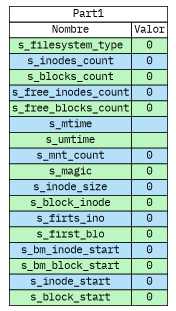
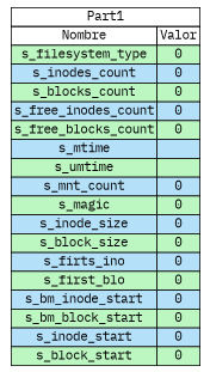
  digraph {
    rankdir=LR
    fontname="IBM Plex Mono"
-   n1 [label=< <table border='0' cellborder='1' cellspacing='0'> <tr><td colspan="3">Part1</td></tr> <th><td>Nombre</td><td>Valor</td></th> <tr><td bgcolor="#bcf7c1">s_filesystem_type</td><td bgcolor="#bcf7c1">0</td></tr> <tr><td bgcolor="#b4e0fa">s_inodes_count</td><td bgcolor="#b4e0fa">0</td></tr> <tr><td bgcolor="#bcf7c1">s_blocks_count</td><td bgcolor="#bcf7c1">0</td></tr> <tr><td bgcolor="#b4e0fa">s_free_inodes_count</td><td bgcolor="#b4e0fa">0</td></tr> <tr><td bgcolor="#bcf7c1">s_free_blocks_count</td><td bgcolor="#bcf7c1">0</td></tr> <tr><td bgcolor="#b4e0fa">s_mtime</td><td bgcolor="#b4e0fa"></td></tr> <tr><td bgcolor="#bcf7c1">s_umtime</td><td bgcolor="#bcf7c1"></td></tr> <tr><td bgcolor="#b4e0fa">s_mnt_count</td><td bgcolor="#b4e0fa">0</td></tr> <tr><td bgcolor="#bcf7c1">s_magic</td><td bgcolor="#bcf7c1">0</td></tr> <tr><td bgcolor="#b4e0fa">s_inode_size</td><td bgcolor="#b4e0fa">0</td></tr> <tr><td bgcolor="#bcf7c1">s_block_inode</td><td bgcolor="#bcf7c1">0</td></tr> <tr><td bgcolor="#b4e0fa">s_firts_ino</td><td bgcolor="#b4e0fa">0</td></tr> <tr><td bgcolor="#bcf7c1">s_first_blo</td><td bgcolor="#bcf7c1">0</td></tr> <tr><td bgcolor="#b4e0fa">s_bm_inode_start</td><td bgcolor="#b4e0fa">0</td></tr> <tr><td bgcolor="#bcf7c1">s_bm_block_start</td><td bgcolor="#bcf7c1">0</td></tr> <tr><td bgcolor="#b4e0fa">s_inode_start</td><td bgcolor="#b4e0fa">0</td></tr> <tr><td bgcolor="#bcf7c1">s_block_start</td><td bgcolor="#bcf7c1">0</td></tr> </table> > shape=plaintext fontname="IBM Plex Mono"]
+   n1 [label=< <table border='0' cellborder='1' cellspacing='0'> <tr><td colspan="3">Part1</td></tr> <th><td>Nombre</td><td>Valor</td></th> <tr><td bgcolor="#bcf7c1">s_filesystem_type</td><td bgcolor="#bcf7c1">0</td></tr> <tr><td bgcolor="#b4e0fa">s_inodes_count</td><td bgcolor="#b4e0fa">0</td></tr> <tr><td bgcolor="#bcf7c1">s_blocks_count</td><td bgcolor="#bcf7c1">0</td></tr> <tr><td bgcolor="#b4e0fa">s_free_inodes_count</td><td bgcolor="#b4e0fa">0</td></tr> <tr><td bgcolor="#bcf7c1">s_free_blocks_count</td><td bgcolor="#bcf7c1">0</td></tr> <tr><td bgcolor="#b4e0fa">s_mtime</td><td bgcolor="#b4e0fa"></td></tr> <tr><td bgcolor="#bcf7c1">s_umtime</td><td bgcolor="#bcf7c1"></td></tr> <tr><td bgcolor="#b4e0fa">s_mnt_count</td><td bgcolor="#b4e0fa">0</td></tr> <tr><td bgcolor="#bcf7c1">s_magic</td><td bgcolor="#bcf7c1">0</td></tr> <tr><td bgcolor="#b4e0fa">s_inode_size</td><td bgcolor="#b4e0fa">0</td></tr> <tr><td bgcolor="#bcf7c1">s_block_size</td><td bgcolor="#bcf7c1">0</td></tr> <tr><td bgcolor="#b4e0fa">s_firts_ino</td><td bgcolor="#b4e0fa">0</td></tr> <tr><td bgcolor="#bcf7c1">s_first_blo</td><td bgcolor="#bcf7c1">0</td></tr> <tr><td bgcolor="#b4e0fa">s_bm_inode_start</td><td bgcolor="#b4e0fa">0</td></tr> <tr><td bgcolor="#bcf7c1">s_bm_block_start</td><td bgcolor="#bcf7c1">0</td></tr> <tr><td bgcolor="#b4e0fa">s_inode_start</td><td bgcolor="#b4e0fa">0</td></tr> <tr><td bgcolor="#bcf7c1">s_block_start</td><td bgcolor="#bcf7c1">0</td></tr> </table> > shape=plaintext fontname="IBM Plex Mono"]
  }
